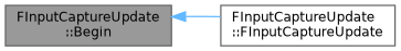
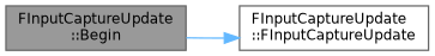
  digraph {
    rankdir=LR
    node [fontname=Helvetica fontsize=10 shape=box style=filled]
    n1 [color=gray40 fillcolor=grey60 fontcolor=black height=0.2 label="FInputCaptureUpdate\l::Begin" width=0.4]
    n2 [color=grey40 fillcolor=white height=0.2 label="FInputCaptureUpdate\l::FInputCaptureUpdate" width=0.4]
-   n2 -> n1 [color=steelblue1 fontname=Helvetica fontsize=10 labelfontname=Helvetica labelfontsize=10 style=solid]
+   n1 -> n2 [color=steelblue1 fontname=Helvetica fontsize=10 labelfontname=Helvetica labelfontsize=10 style=solid]
  }
